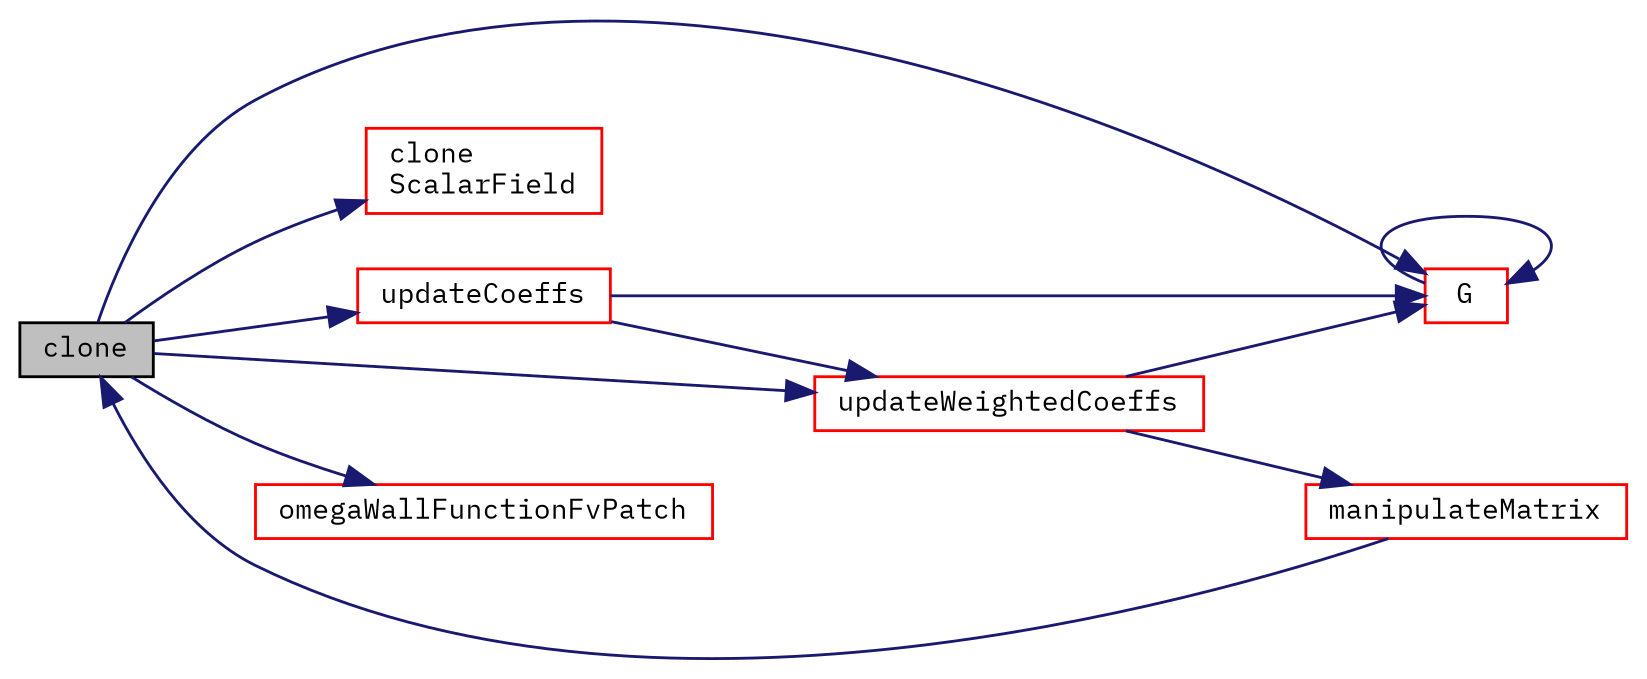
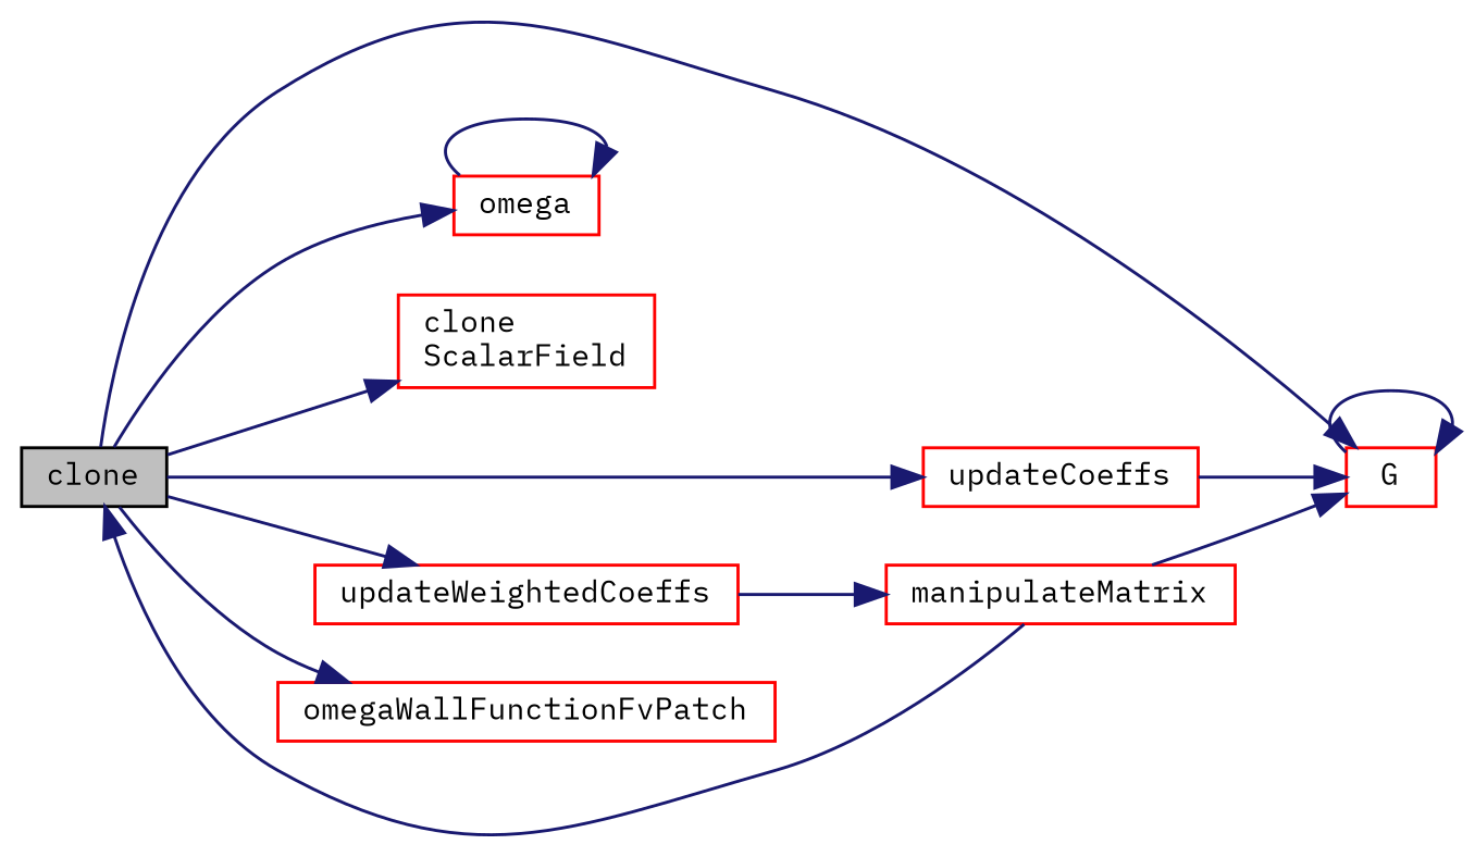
  digraph {
    fontname="IBM Plex Mono"
    rankdir=LR
    node [color=red fontname="IBM Plex Mono" fontsize=10 shape=record]
    edge [color=midnightblue fontname="IBM Plex Mono" fontsize=10 labelfontname=Helvetica labelfontsize=10 style=solid]
    n1 [color=black fillcolor=grey75 fontcolor=black height=0.2 label=clone style=filled width=0.4]
    n2 [height=0.2 label=G width=0.4]
+   n3 [height=0.2 label=omega width=0.4]
    n4 [height=0.2 label="clone\lScalarField" width=0.4]
    n5 [height=0.2 label=updateCoeffs width=0.4]
    n6 [height=0.2 label=updateWeightedCoeffs width=0.4]
    n7 [height=0.2 label=omegaWallFunctionFvPatch width=0.4]
    n8 [height=0.2 label=manipulateMatrix width=0.4]
    n1 -> n2
+   n1 -> n3
    n1 -> n4
    n1 -> n5
    n1 -> n6
    n1 -> n7
    n2 -> n2
+   n3 -> n3
    n5 -> n2
-   n5 -> n6
-   n6 -> n2
+   n8 -> n2
    n6 -> n8
    n8 -> n1
  }
